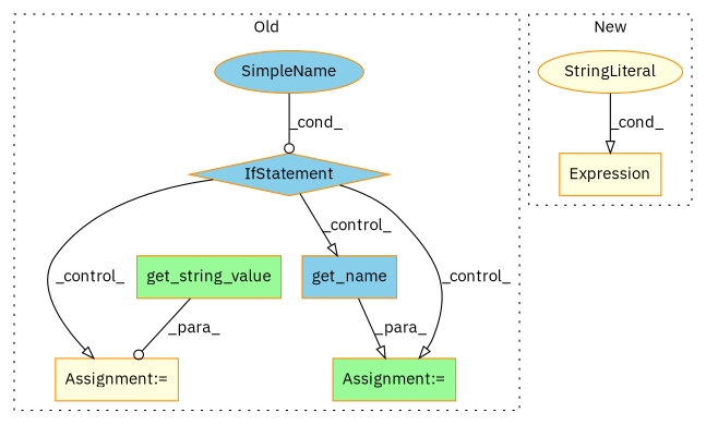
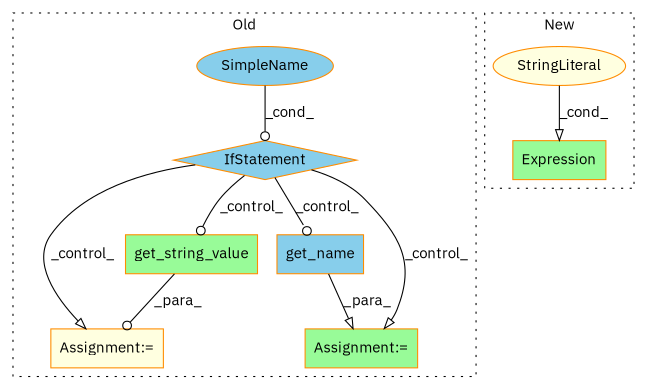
  digraph {
    fontname="IBM Plex Sans"
    node [a=32 color=darkorange fillcolor=skyblue fontname="IBM Plex Sans" l=1 shape=box style=filled]
    edge [arrowhead=onormal fontname="IBM Plex Sans"]
    n1 [fillcolor=palegreen l=18 label=get_string_value s=85496]
    n2 [a=25 l="4,2" label=IfStatement s="85440,85469" shape=diamond]
    n3 [a=42 label=SimpleName shape=ellipse l=""]
    n4 [l=10 label=get_name s=85631]
    n5 [a=7 fillcolor=lightyellow label="Assignment:=" s=85488]
    n6 [a=7 fillcolor=palegreen label="Assignment:=" s=85623]
-   n7 [fillcolor=lightyellow l="11,1" label=Expression s="86297,86330"]
+   n7 [fillcolor=palegreen l="11,1" label=Expression s="86297,86330"]
    n8 [a=45 fillcolor=lightyellow l=6 label=StringLiteral s=86308 shape=ellipse]
    subgraph cluster_1 {
      label=Old
      style=dotted
      n1
      n2
      n3
      n4
      n5
      n6
    }
    subgraph cluster_2 {
      label=New
      style=dotted
      n7
      n8
    }
    n1 -> n5 [arrowhead=odot label=_para_]
-   n2 -> n4 [label=_control_]
+   n2 -> n1 [arrowhead=odot label=_control_]
+   n2 -> n4 [arrowhead=odot label=_control_]
    n2 -> n5 [label=_control_]
    n2 -> n6 [label=_control_]
    n3 -> n2 [arrowhead=odot label=_cond_]
    n4 -> n6 [label=_para_]
    n8 -> n7 [label=_cond_]
  }
